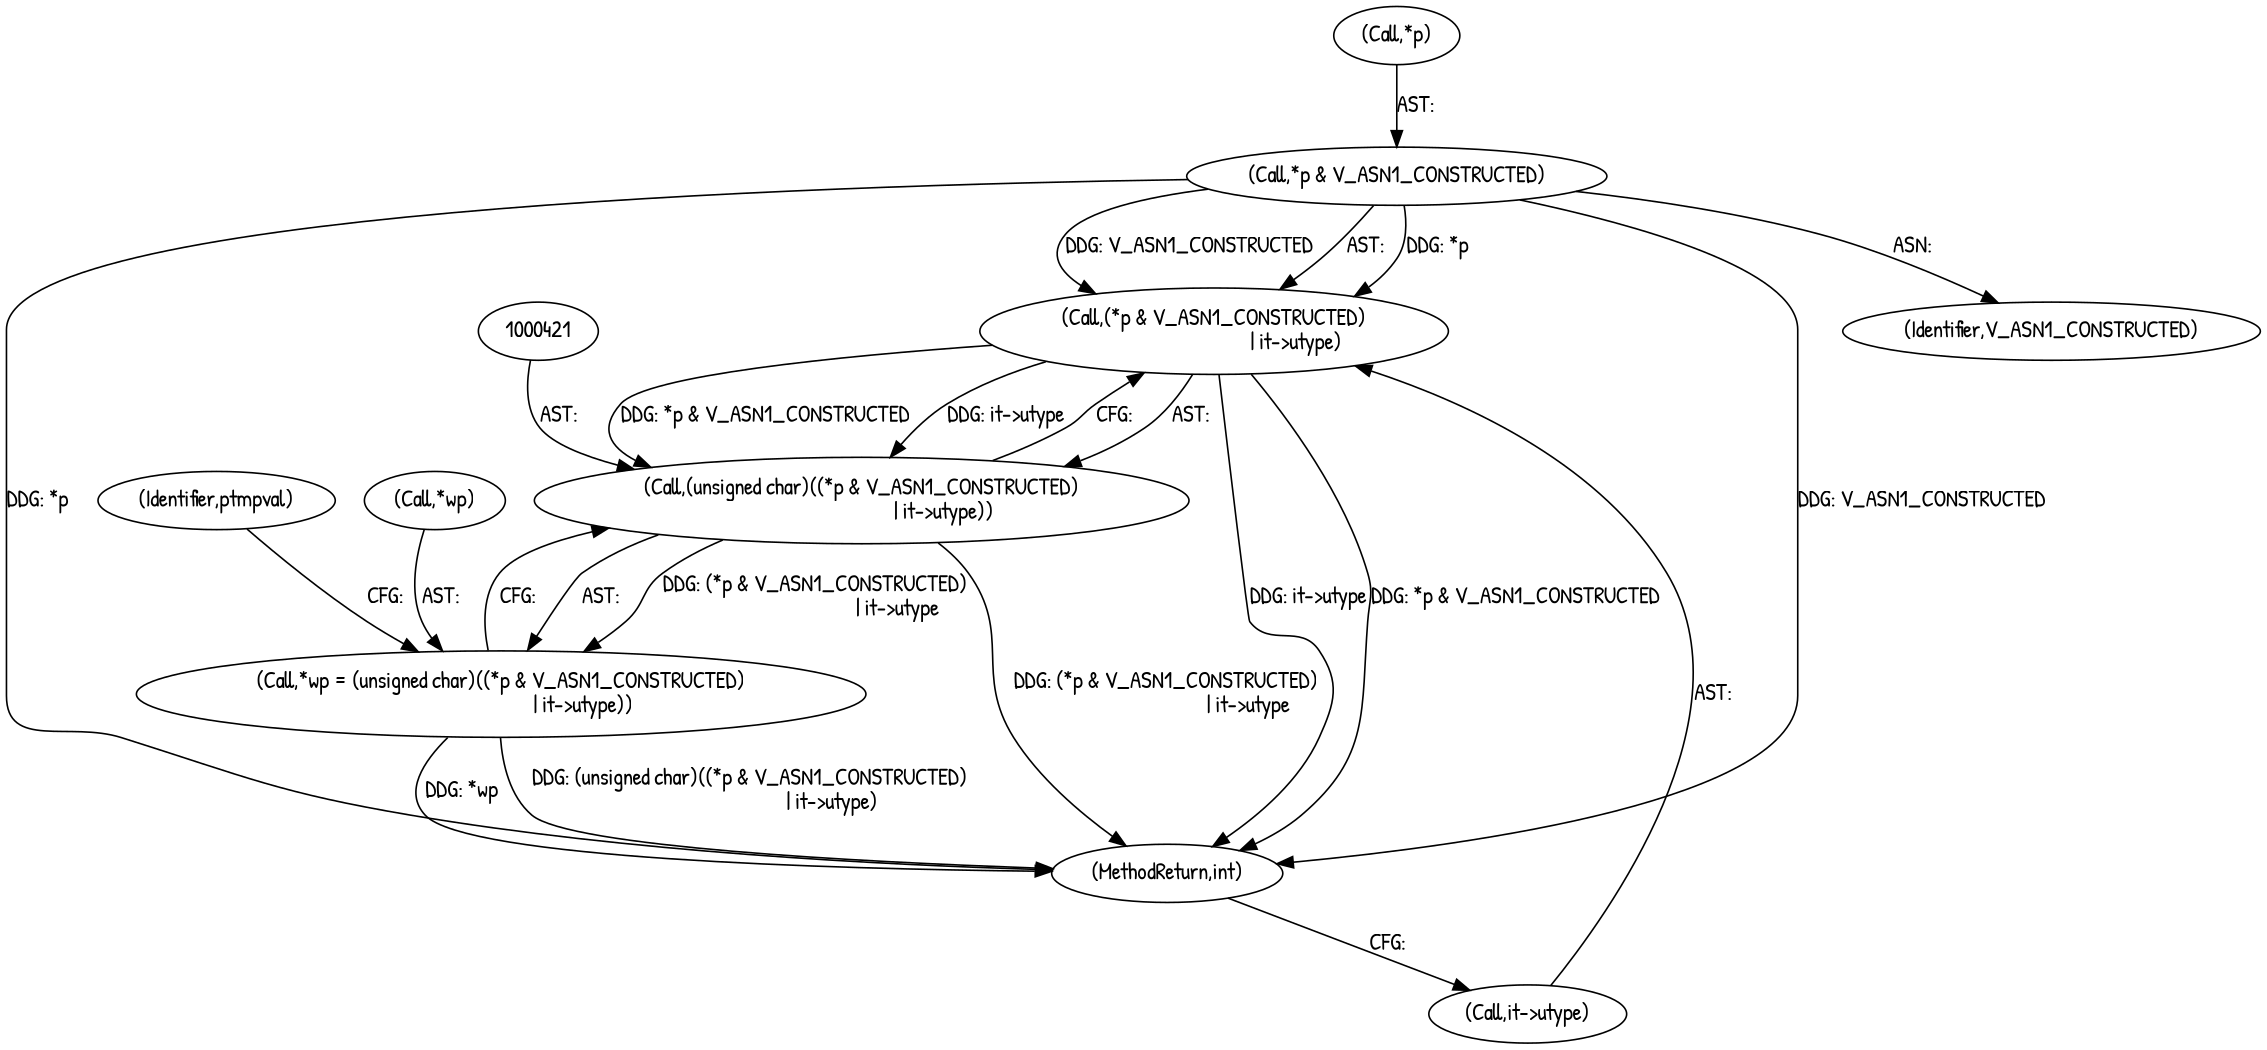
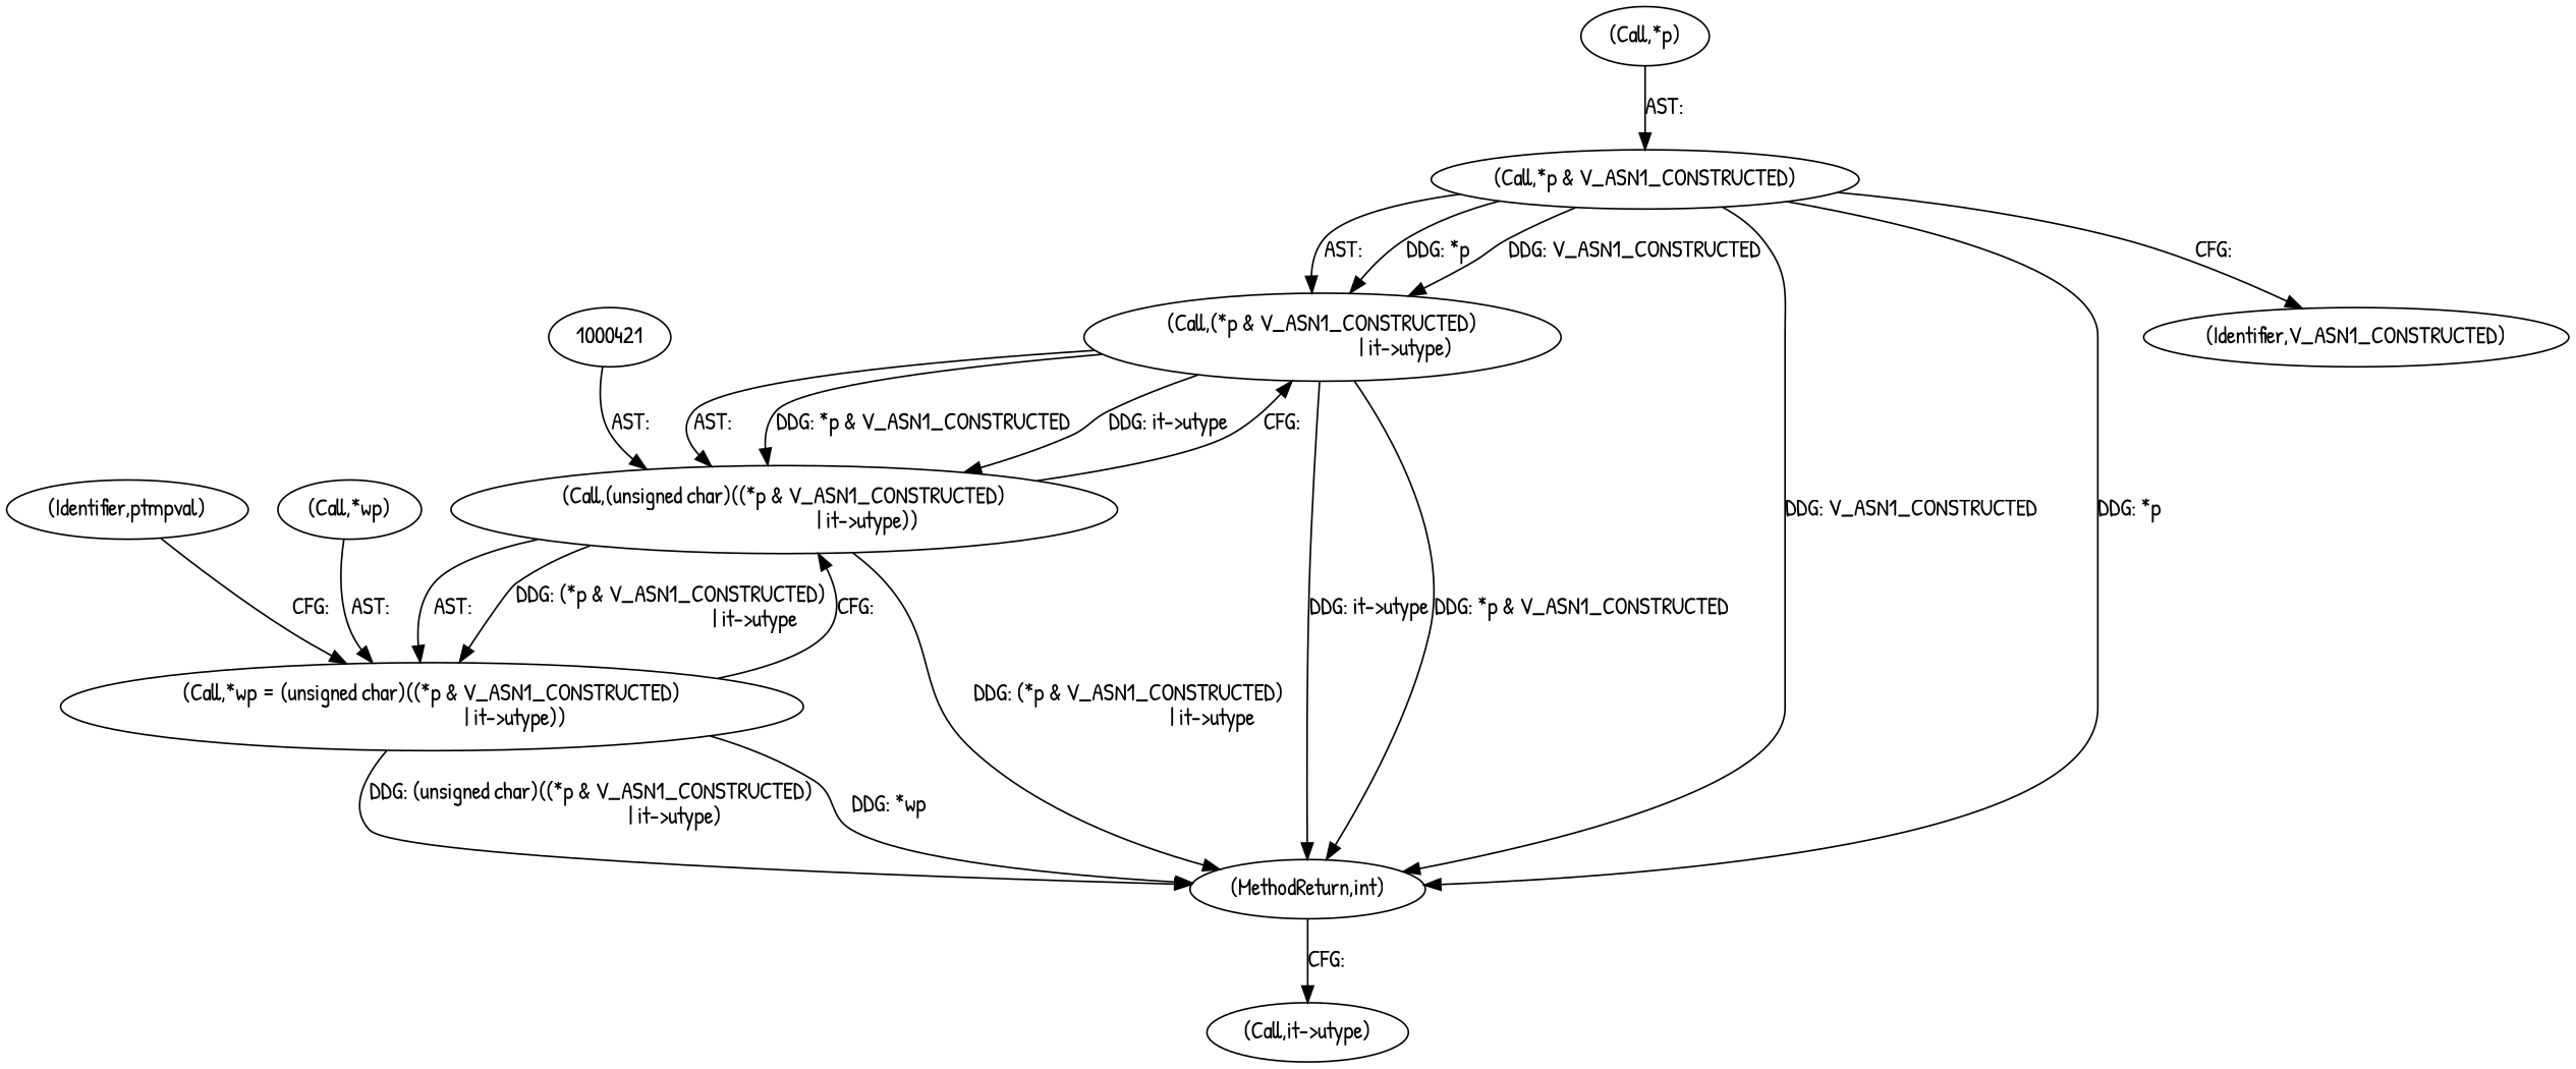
  digraph {
    fontname="Patrick Hand"
    node [fontname="Patrick Hand"]
    edge [fontname="Patrick Hand"]
    n1 [label="(Call,*p & V_ASN1_CONSTRUCTED)"]
    n2 [label="(Call,(*p & V_ASN1_CONSTRUCTED)\n                                  | it->utype)"]
    n3 [label="(MethodReturn,int)"]
    n4 [label="(Identifier,V_ASN1_CONSTRUCTED)"]
    n5 [label="(Call,(unsigned char)((*p & V_ASN1_CONSTRUCTED)\n                                  | it->utype))"]
    n6 [label="(Call,it->utype)"]
    n7 [label="(Call,*wp = (unsigned char)((*p & V_ASN1_CONSTRUCTED)\n                                  | it->utype))"]
    n8 [label="(Call,*p)"]
    n9 [label="(Identifier,ptmpval)"]
    n10 [label="(Call,*wp)"]
    1000421
    n1 -> n2 [label="AST: "]
    n1 -> n2 [label="DDG: *p"]
    n1 -> n2 [label="DDG: V_ASN1_CONSTRUCTED"]
    n1 -> n3 [label="DDG: V_ASN1_CONSTRUCTED"]
    n1 -> n3 [label="DDG: *p"]
-   n1 -> n4 [label="ASN: "]
+   n1 -> n4 [label="CFG: "]
    n2 -> n3 [label="DDG: it->utype"]
    n2 -> n3 [label="DDG: *p & V_ASN1_CONSTRUCTED"]
    n2 -> n5 [label="AST: "]
    n2 -> n5 [label="DDG: *p & V_ASN1_CONSTRUCTED"]
    n2 -> n5 [label="DDG: it->utype"]
    n3 -> n6 [label="CFG: "]
    n5 -> n2 [label="CFG: "]
    n5 -> n3 [label="DDG: (*p & V_ASN1_CONSTRUCTED)\n                                  | it->utype"]
    n5 -> n7 [label="AST: "]
    n5 -> n7 [label="DDG: (*p & V_ASN1_CONSTRUCTED)\n                                  | it->utype"]
-   n6 -> n2 [label="AST: "]
    n7 -> n3 [label="DDG: (unsigned char)((*p & V_ASN1_CONSTRUCTED)\n                                  | it->utype)"]
    n7 -> n3 [label="DDG: *wp"]
    n7 -> n5 [label="CFG: "]
    n8 -> n1 [label="AST: "]
    n9 -> n7 [label="CFG: "]
    n10 -> n7 [label="AST: "]
    1000421 -> n5 [label="AST: "]
  }
